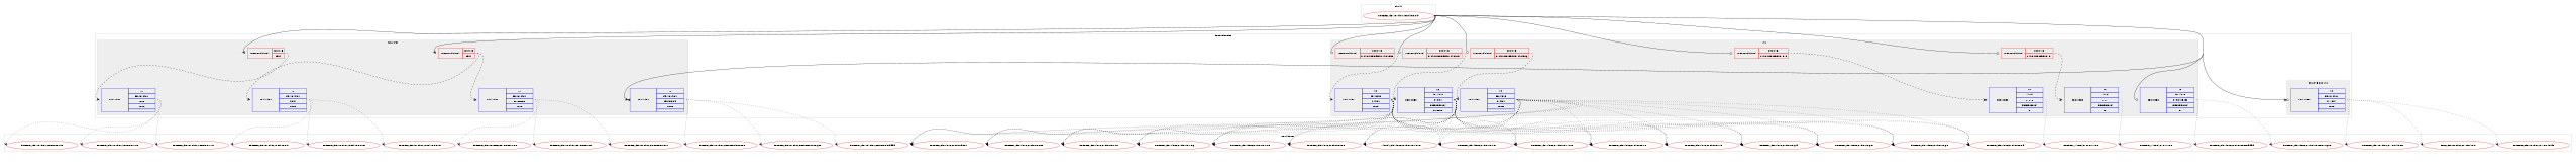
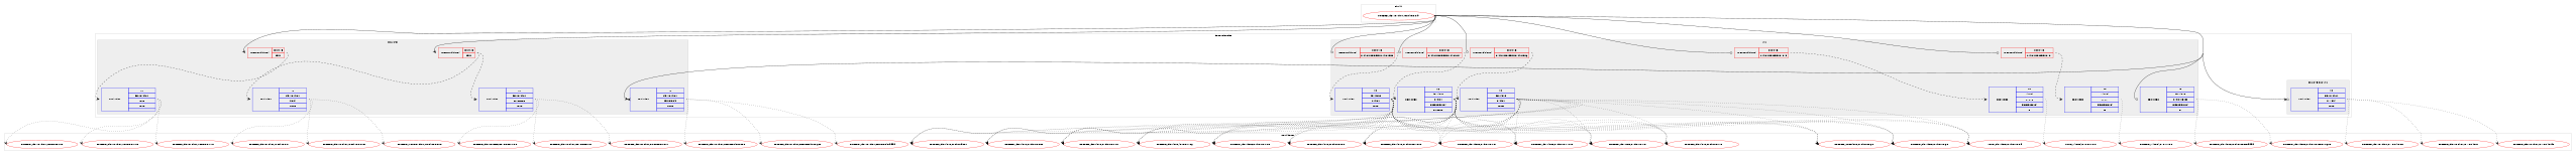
  digraph {
    compound=true
    concentrate=true
    fontname=Helvetica
    fontsize=10
    newrank=true
    rankdir=TB
    ranksep=1.5
    node [color=red fontname=Helvetica fontsize=10]
    edge [arrowhead=vee headport=w style=dotted tailport=e weight=100]
    n1 [label="portage://dev-python/rospkg-1.1.9" width=4]
    n2 [color=blue label=<<TABLE BORDER="0" CELLBORDER="1" CELLSPACING="0" CELLPADDING="4" WIDTH="220"><TR><TD ROWSPAN="6" CELLPADDING="30">pack_dep</TD></TR><TR><TD WIDTH="110">no</TD></TR><TR><TD>dev-python</TD></TR><TR><TD>coverage</TD></TR><TR><TD>none</TD></TR><TR><TD></TD></TR></TABLE>> shape=none]
    n3 [color=blue label=<<TABLE BORDER="0" CELLBORDER="1" CELLSPACING="0" CELLPADDING="4" WIDTH="220"><TR><TD ROWSPAN="6" CELLPADDING="30">pack_dep</TD></TR><TR><TD WIDTH="110">no</TD></TR><TR><TD>dev-python</TD></TR><TR><TD>mock</TD></TR><TR><TD>none</TD></TR><TR><TD></TD></TR></TABLE>> shape=none]
    n4 [label=<<TABLE BORDER="0" CELLBORDER="1" CELLSPACING="0" CELLPADDING="4"><TR><TD ROWSPAN="3" CELLPADDING="10">use_conditional</TD></TR><TR><TD>positive</TD></TR><TR><TD>test</TD></TR></TABLE>> shape=none]
    n5 [color=blue label=<<TABLE BORDER="0" CELLBORDER="1" CELLSPACING="0" CELLPADDING="4" WIDTH="220"><TR><TD ROWSPAN="6" CELLPADDING="30">pack_dep</TD></TR><TR><TD WIDTH="110">no</TD></TR><TR><TD>dev-python</TD></TR><TR><TD>nose</TD></TR><TR><TD>none</TD></TR><TR><TD></TD></TR></TABLE>> shape=none]
    n6 [label=<<TABLE BORDER="0" CELLBORDER="1" CELLSPACING="0" CELLPADDING="4"><TR><TD ROWSPAN="3" CELLPADDING="10">use_conditional</TD></TR><TR><TD>positive</TD></TR><TR><TD>test</TD></TR></TABLE>> shape=none]
    n7 [color=blue label=<<TABLE BORDER="0" CELLBORDER="1" CELLSPACING="0" CELLPADDING="4" WIDTH="220"><TR><TD ROWSPAN="6" CELLPADDING="30">pack_dep</TD></TR><TR><TD WIDTH="110">no</TD></TR><TR><TD>dev-python</TD></TR><TR><TD>setuptools</TD></TR><TR><TD>none</TD></TR><TR><TD></TD></TR></TABLE>> shape=none]
    n8 [color=blue label=<<TABLE BORDER="0" CELLBORDER="1" CELLSPACING="0" CELLPADDING="4" WIDTH="220"><TR><TD ROWSPAN="6" CELLPADDING="30">pack_dep</TD></TR><TR><TD WIDTH="110">no</TD></TR><TR><TD>dev-python</TD></TR><TR><TD>pyyaml</TD></TR><TR><TD>none</TD></TR><TR><TD></TD></TR></TABLE>> shape=none]
    n9 [color=blue label=<<TABLE BORDER="0" CELLBORDER="1" CELLSPACING="0" CELLPADDING="4" WIDTH="220"><TR><TD ROWSPAN="6" CELLPADDING="30">pack_dep</TD></TR><TR><TD WIDTH="110">no</TD></TR><TR><TD>virtual</TD></TR><TR><TD>pypy</TD></TR><TR><TD>greaterequal</TD></TR><TR><TD>5</TD></TR></TABLE>> shape=none]
    n10 [label=<<TABLE BORDER="0" CELLBORDER="1" CELLSPACING="0" CELLPADDING="4"><TR><TD ROWSPAN="3" CELLPADDING="10">use_conditional</TD></TR><TR><TD>positive</TD></TR><TR><TD>python_targets_pypy</TD></TR></TABLE>> shape=none]
    n11 [color=blue label=<<TABLE BORDER="0" CELLBORDER="1" CELLSPACING="0" CELLPADDING="4" WIDTH="220"><TR><TD ROWSPAN="6" CELLPADDING="30">pack_dep</TD></TR><TR><TD WIDTH="110">no</TD></TR><TR><TD>virtual</TD></TR><TR><TD>pypy3</TD></TR><TR><TD>greaterequal</TD></TR><TR><TD>5</TD></TR></TABLE>> shape=none]
    n12 [label=<<TABLE BORDER="0" CELLBORDER="1" CELLSPACING="0" CELLPADDING="4"><TR><TD ROWSPAN="3" CELLPADDING="10">use_conditional</TD></TR><TR><TD>positive</TD></TR><TR><TD>python_targets_pypy3</TD></TR></TABLE>> shape=none]
    n13 [color=blue label=<<TABLE BORDER="0" CELLBORDER="1" CELLSPACING="0" CELLPADDING="4" WIDTH="220"><TR><TD ROWSPAN="6" CELLPADDING="30">pack_dep</TD></TR><TR><TD WIDTH="110">no</TD></TR><TR><TD>dev-lang</TD></TR><TR><TD>python</TD></TR><TR><TD>greaterequal</TD></TR><TR><TD>2.7.5-r2</TD></TR></TABLE>> shape=none]
    n14 [label=<<TABLE BORDER="0" CELLBORDER="1" CELLSPACING="0" CELLPADDING="4"><TR><TD ROWSPAN="3" CELLPADDING="10">use_conditional</TD></TR><TR><TD>positive</TD></TR><TR><TD>python_targets_python2_7</TD></TR></TABLE>> shape=none]
    n15 [color=blue label=<<TABLE BORDER="0" CELLBORDER="1" CELLSPACING="0" CELLPADDING="4" WIDTH="220"><TR><TD ROWSPAN="6" CELLPADDING="30">pack_dep</TD></TR><TR><TD WIDTH="110">no</TD></TR><TR><TD>dev-lang</TD></TR><TR><TD>python</TD></TR><TR><TD>none</TD></TR><TR><TD></TD></TR></TABLE>> shape=none]
    n16 [label=<<TABLE BORDER="0" CELLBORDER="1" CELLSPACING="0" CELLPADDING="4"><TR><TD ROWSPAN="3" CELLPADDING="10">use_conditional</TD></TR><TR><TD>positive</TD></TR><TR><TD>python_targets_python3_5</TD></TR></TABLE>> shape=none]
    n17 [color=blue label=<<TABLE BORDER="0" CELLBORDER="1" CELLSPACING="0" CELLPADDING="4" WIDTH="220"><TR><TD ROWSPAN="6" CELLPADDING="30">pack_dep</TD></TR><TR><TD WIDTH="110">no</TD></TR><TR><TD>dev-lang</TD></TR><TR><TD>python</TD></TR><TR><TD>none</TD></TR><TR><TD></TD></TR></TABLE>> shape=none]
    n18 [label=<<TABLE BORDER="0" CELLBORDER="1" CELLSPACING="0" CELLPADDING="4"><TR><TD ROWSPAN="3" CELLPADDING="10">use_conditional</TD></TR><TR><TD>positive</TD></TR><TR><TD>python_targets_python3_6</TD></TR></TABLE>> shape=none]
    n19 [color=blue label=<<TABLE BORDER="0" CELLBORDER="1" CELLSPACING="0" CELLPADDING="4" WIDTH="220"><TR><TD ROWSPAN="6" CELLPADDING="30">pack_dep</TD></TR><TR><TD WIDTH="110">no</TD></TR><TR><TD>dev-lang</TD></TR><TR><TD>python-exec</TD></TR><TR><TD>greaterequal</TD></TR><TR><TD>2</TD></TR></TABLE>> shape=none]
    n20 [label="portage://dev-python/mock-1.0.1-r2" width=4]
    n21 [label="portage://dev-python/mock-2.0.0" width=4]
-   n22 [label="portage://dev-python/mock-3.0.5-r1" width=4]
+   n22 [label="portage://none-python/mock-3.0.5-r1" width=4]
    n23 [label="portage://dev-python/coverage-4.2" width=4]
    n24 [label="portage://dev-targets/coverage-4.5.2" width=4]
    n25 [label="portage://dev-python/coverage-4.5.4" width=4]
    n26 [label="portage://dev-python/nose-1.3.7-r1" width=4]
    n27 [label="portage://dev-python/nose-1.3.7-r3" width=4]
    n28 [label="portage://dev-python/nose-1.3.7-r4" width=4]
    n29 [label="portage://dev-python/setuptools-40.6.3" width=4]
    n30 [label="portage://dev-python/setuptools-41.5.1" width=4]
    n31 [label="portage://dev-python/setuptools-9999" width=4]
    n32 [label="portage://dev-python/pyyaml-3.12" width=4]
    n33 [label="portage://dev-python/pyyaml-3.93" width=4]
-   n34 [label="test://dev-python/pyyaml-5.1" width=4]
+   n34 [label="portage://dev-python/pyyaml-5.1" width=4]
    n35 [label="portage://virtual/pypy-7.2.0" width=4]
    n36 [label="portage://dev-lang/python-2.7.15" width=4]
-   n37 [label="portage://dev-lang/python-2.7.16" width=4]
+   n37 [label="portage://dev-lang/lang-2.7.16" width=4]
    n38 [label="portage://dev-lang/python-2.7.17" width=4]
    n39 [label="portage://dev-lang/python-3.5.5" width=4]
    n40 [label="portage://dev-lang/python-9.5.7" width=4]
-   n41 [label="portage://dev-lang/python-3.5.9" width=4]
+   n41 [label="nose://dev-lang/python-3.5.9" width=4]
    n42 [label="portage://dev-lang/python-3.6.5" width=4]
-   n43 [label="portage://dev-lang/python-3.6.8" width=4]
-   n44 [label="portage://dev-lang/python-3.6.9" width=4]
+   n43 [label="portage://nose-lang/python-3.6.8" width=4]
    n45 [label="portage://dev-lang/python-3.7.2" width=4]
-   n46 [label="portage://dev-lang/python-3.7.3" width=4]
+   n46 [label="portage://dev-use/python-3.7.3" width=4]
    n47 [label="portage://dev-lang/python-3.7.4-r1" width=4]
    n48 [label="portage://dev-lang/python-3.7.5" width=4]
-   n49 [label="virtual://dev-lang/python-3.7.5-r1" width=4]
+   n49 [label="portage://dev-lang/python-3.7.5-r1" width=4]
    n50 [label="portage://dev-lang/python-3.8.0" width=4]
-   n51 [label="portage://virtual/pypy3-7.2.0" width=4]
+   n51 [label="none://virtual/pypy3-7.2.0" width=4]
    n52 [label="portage://dev-lang/python-exec-2.4.6-r1" width=4]
    n53 [label="portage://dev-lang/python-exec-9999" width=4]
    subgraph cluster_1 {
      color=gray
      label=<<i>ebuild</i>>
      rank=same
      n1
    }
    subgraph cluster_2 {
      color=gray
      label=<<i>dependencies</i>>
      subgraph cluster_3 {
        color=gray
        fillcolor="#eeeeee"
        label=<<i>compile</i>>
        style=filled
        subgraph sub_4 {
          color=gray
          fillcolor="#eeeeee"
          label=<<i>compile</i>>
          style=filled
          n4
          subgraph sub_5 {
            color=gray
            fillcolor="#eeeeee"
            label=<<i>compile</i>>
            style=filled
            n2
          }
          subgraph sub_6 {
            color=gray
            fillcolor="#eeeeee"
            label=<<i>compile</i>>
            style=filled
            n3
          }
        }
        subgraph sub_7 {
          color=gray
          fillcolor="#eeeeee"
          label=<<i>compile</i>>
          style=filled
          n6
          subgraph sub_8 {
            color=gray
            fillcolor="#eeeeee"
            label=<<i>compile</i>>
            style=filled
            n5
          }
        }
        subgraph sub_9 {
          color=gray
          fillcolor="#eeeeee"
          label=<<i>compile</i>>
          style=filled
          n7
        }
      }
      subgraph cluster_10 {
        color=gray
        fillcolor="#eeeeee"
        label=<<i>compile and run</i>>
        style=filled
        subgraph sub_11 {
          color=gray
          fillcolor="#eeeeee"
          label=<<i>compile and run</i>>
          style=filled
          n8
        }
      }
      subgraph cluster_12 {
        color=gray
        fillcolor="#eeeeee"
        label=<<i>run</i>>
        style=filled
        subgraph sub_13 {
          color=gray
          fillcolor="#eeeeee"
          label=<<i>run</i>>
          style=filled
          n10
          subgraph sub_14 {
            color=gray
            fillcolor="#eeeeee"
            label=<<i>run</i>>
            style=filled
            n9
          }
        }
        subgraph sub_15 {
          color=gray
          fillcolor="#eeeeee"
          label=<<i>run</i>>
          style=filled
          n12
          subgraph sub_16 {
            color=gray
            fillcolor="#eeeeee"
            label=<<i>run</i>>
            style=filled
            n11
          }
        }
        subgraph sub_17 {
          color=gray
          fillcolor="#eeeeee"
          label=<<i>run</i>>
          style=filled
          n14
          subgraph sub_18 {
            color=gray
            fillcolor="#eeeeee"
            label=<<i>run</i>>
            style=filled
            n13
          }
        }
        subgraph sub_19 {
          color=gray
          fillcolor="#eeeeee"
          label=<<i>run</i>>
          style=filled
          n16
          subgraph sub_20 {
            color=gray
            fillcolor="#eeeeee"
            label=<<i>run</i>>
            style=filled
            n15
          }
        }
        subgraph sub_21 {
          color=gray
          fillcolor="#eeeeee"
          label=<<i>run</i>>
          style=filled
          n18
          subgraph sub_22 {
            color=gray
            fillcolor="#eeeeee"
            label=<<i>run</i>>
            style=filled
            n17
          }
        }
        subgraph sub_23 {
          color=gray
          fillcolor="#eeeeee"
          label=<<i>run</i>>
          style=filled
          n19
        }
      }
    }
    subgraph cluster_24 {
      color=gray
      label=<<i>candidates</i>>
      rank=same
      subgraph sub_25 {
        color=black
        label=<<i>candidates</i>>
        nodesep=1
        rank=same
        n20
        n21
        n22
      }
      subgraph sub_26 {
        color=black
        label=<<i>candidates</i>>
        nodesep=1
        rank=same
        n23
        n24
        n25
      }
      subgraph sub_27 {
        color=black
        label=<<i>candidates</i>>
        nodesep=1
        rank=same
        n26
        n27
        n28
      }
      subgraph sub_28 {
        color=black
        label=<<i>candidates</i>>
        nodesep=1
        rank=same
        n29
        n30
        n31
      }
      subgraph sub_29 {
        color=black
        label=<<i>candidates</i>>
        nodesep=1
        rank=same
        n32
        n33
        n34
      }
      subgraph sub_30 {
        color=black
        label=<<i>candidates</i>>
        nodesep=1
        rank=same
        n35
      }
      subgraph sub_31 {
        color=black
        label=<<i>candidates</i>>
        nodesep=1
        rank=same
        n36
        n37
        n38
        n39
        n40
        n41
        n42
        n43
-       n44
        n45
        n46
        n47
        n48
        n49
        n50
      }
      subgraph sub_32 {
        color=black
        label=<<i>candidates</i>>
        nodesep=1
        rank=same
        n51
      }
      subgraph sub_33 {
        color=black
        label=<<i>candidates</i>>
        nodesep=1
        rank=same
        n36
        n37
        n38
        n39
        n40
        n41
        n42
        n43
-       n44
        n45
        n46
        n47
        n48
        n49
        n50
      }
      subgraph sub_34 {
        color=black
        label=<<i>candidates</i>>
        nodesep=1
        rank=same
        n36
        n37
        n38
        n39
        n40
        n41
        n42
        n43
-       n44
        n45
        n46
        n47
        n48
        n49
        n50
      }
      subgraph sub_35 {
        color=black
        label=<<i>candidates</i>>
        nodesep=1
        rank=same
        n52
        n53
      }
    }
    n1 -> n4 [style=solid weight=20]
    n1 -> n6 [style=solid weight=20]
    n1 -> n7 [style=solid weight=20]
    n1 -> n8 [arrowhead=odotvee style=solid weight=20]
    n1 -> n10 [arrowhead=odot style=solid weight=20]
    n1 -> n12 [arrowhead=odot style=solid weight=20]
    n1 -> n14 [arrowhead=odot style=solid weight=20]
    n1 -> n16 [arrowhead=odot style=solid weight=20]
    n1 -> n18 [arrowhead=odot style=solid weight=20]
    n1 -> n19 [arrowhead=odot style=solid weight=20]
    n2 -> n23
    n2 -> n24
    n2 -> n25
    n3 -> n20
    n3 -> n21
    n3 -> n22
    n4 -> n2 [style=dashed weight=20]
    n4 -> n3 [style=dashed weight=20]
    n5 -> n26
    n5 -> n27
    n5 -> n28
    n6 -> n5 [style=dashed weight=20]
    n7 -> n29
    n7 -> n30
    n7 -> n31
    n8 -> n32
    n8 -> n33
    n8 -> n34
    n9 -> n35
    n10 -> n9 [style=dashed weight=20]
    n11 -> n51
    n12 -> n11 [style=dashed weight=20]
    n13 -> n36
    n13 -> n37
    n13 -> n38
    n13 -> n39
    n13 -> n40
    n13 -> n41
    n13 -> n42
    n13 -> n43
-   n13 -> n44
    n13 -> n45
    n13 -> n46
    n13 -> n47
    n13 -> n48
    n13 -> n49
    n13 -> n50
    n14 -> n13 [style=dashed weight=20]
    n15 -> n36
    n15 -> n37
    n15 -> n38
    n15 -> n39
    n15 -> n40
    n15 -> n41
    n15 -> n42
    n15 -> n43
-   n15 -> n44
    n15 -> n45
    n15 -> n46
    n15 -> n47
    n15 -> n48
    n15 -> n49
    n15 -> n50
    n16 -> n15 [style=dashed weight=20]
    n17 -> n36
    n17 -> n37
    n17 -> n38
    n17 -> n39
    n17 -> n40
    n17 -> n41
    n17 -> n42
    n17 -> n43
-   n17 -> n44
    n17 -> n45
    n17 -> n46
    n17 -> n47
    n17 -> n48
    n17 -> n49
    n17 -> n50
    n18 -> n17 [style=dashed weight=20]
    n19 -> n52
    n19 -> n53
  }
